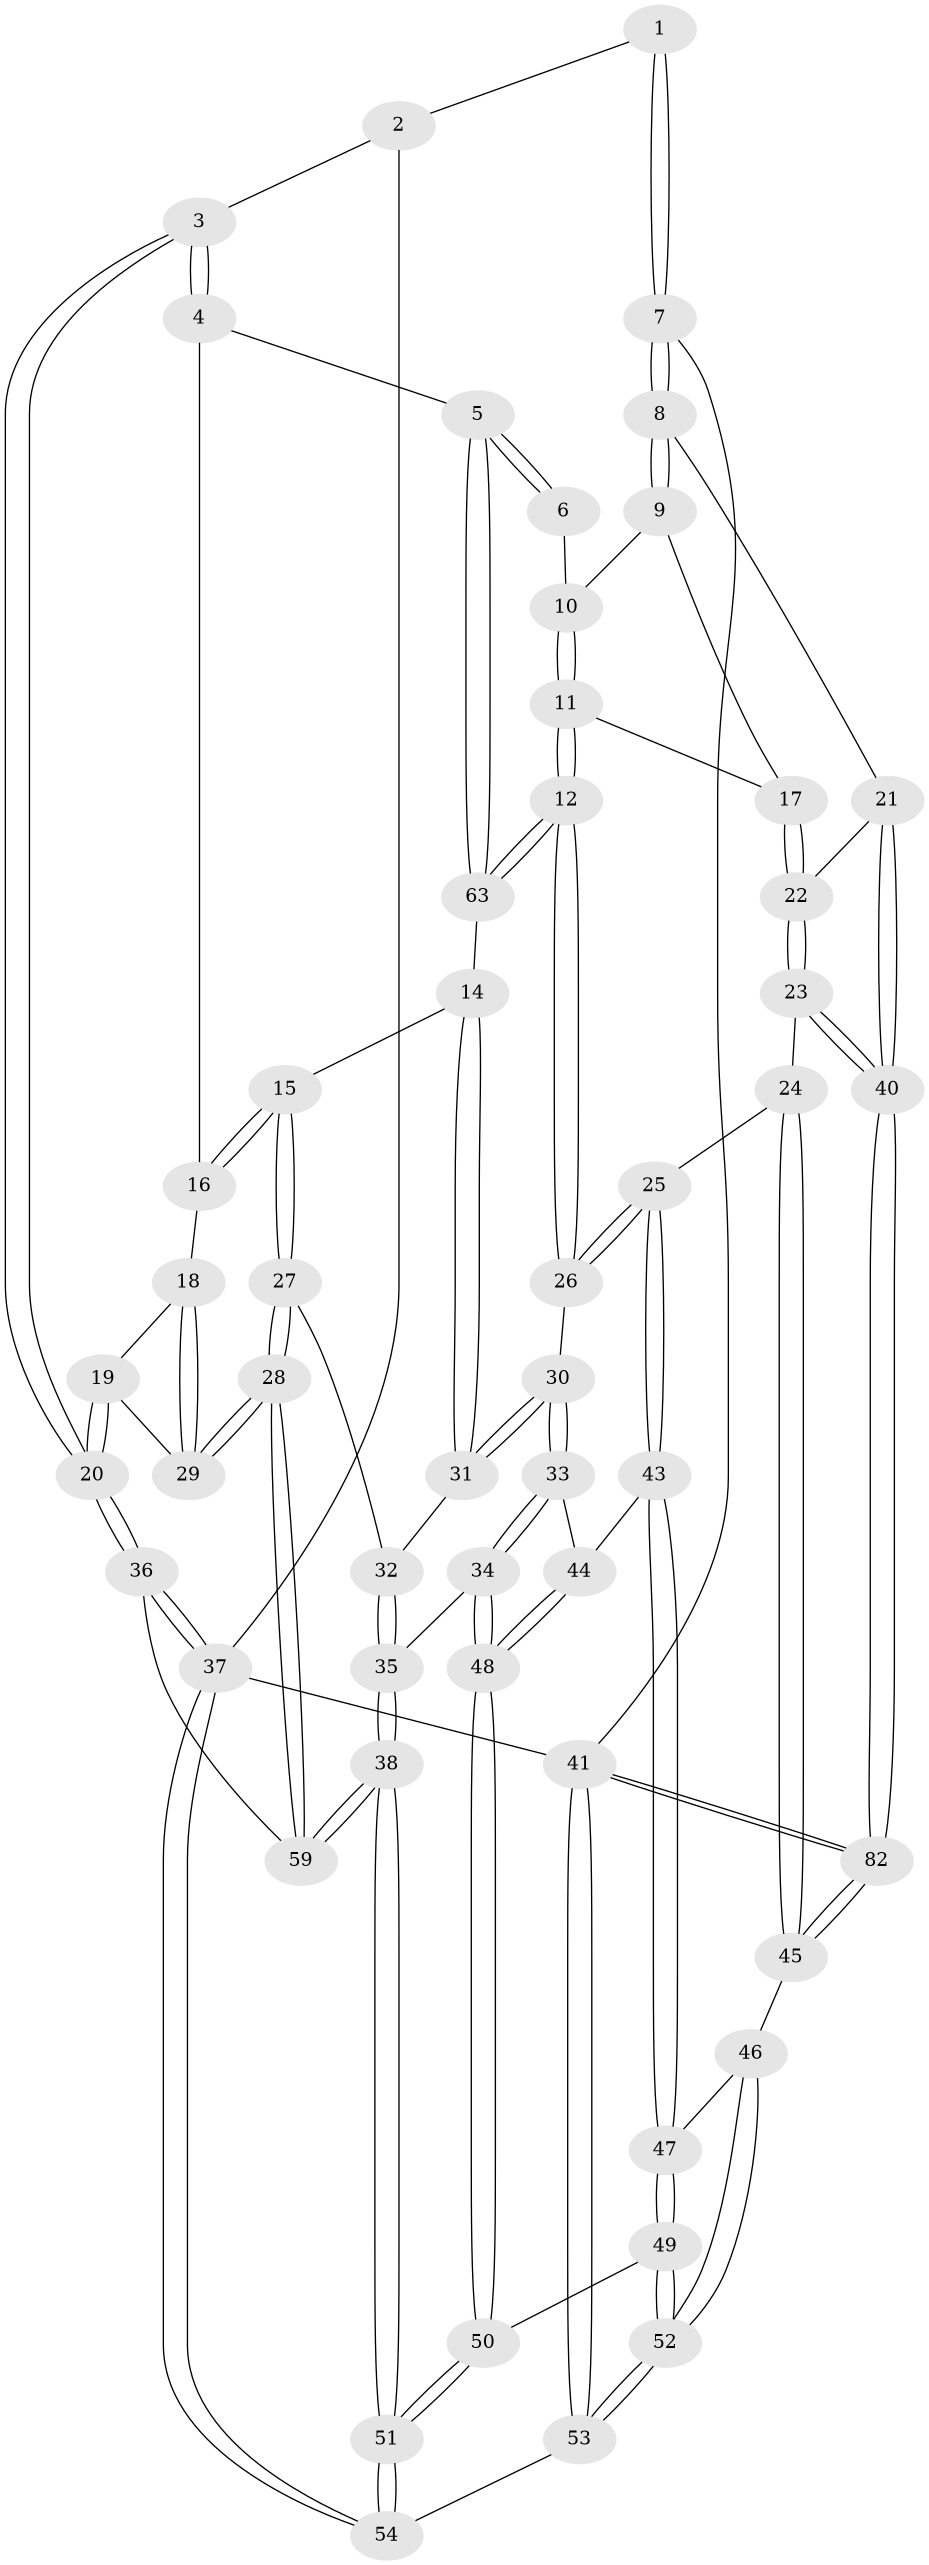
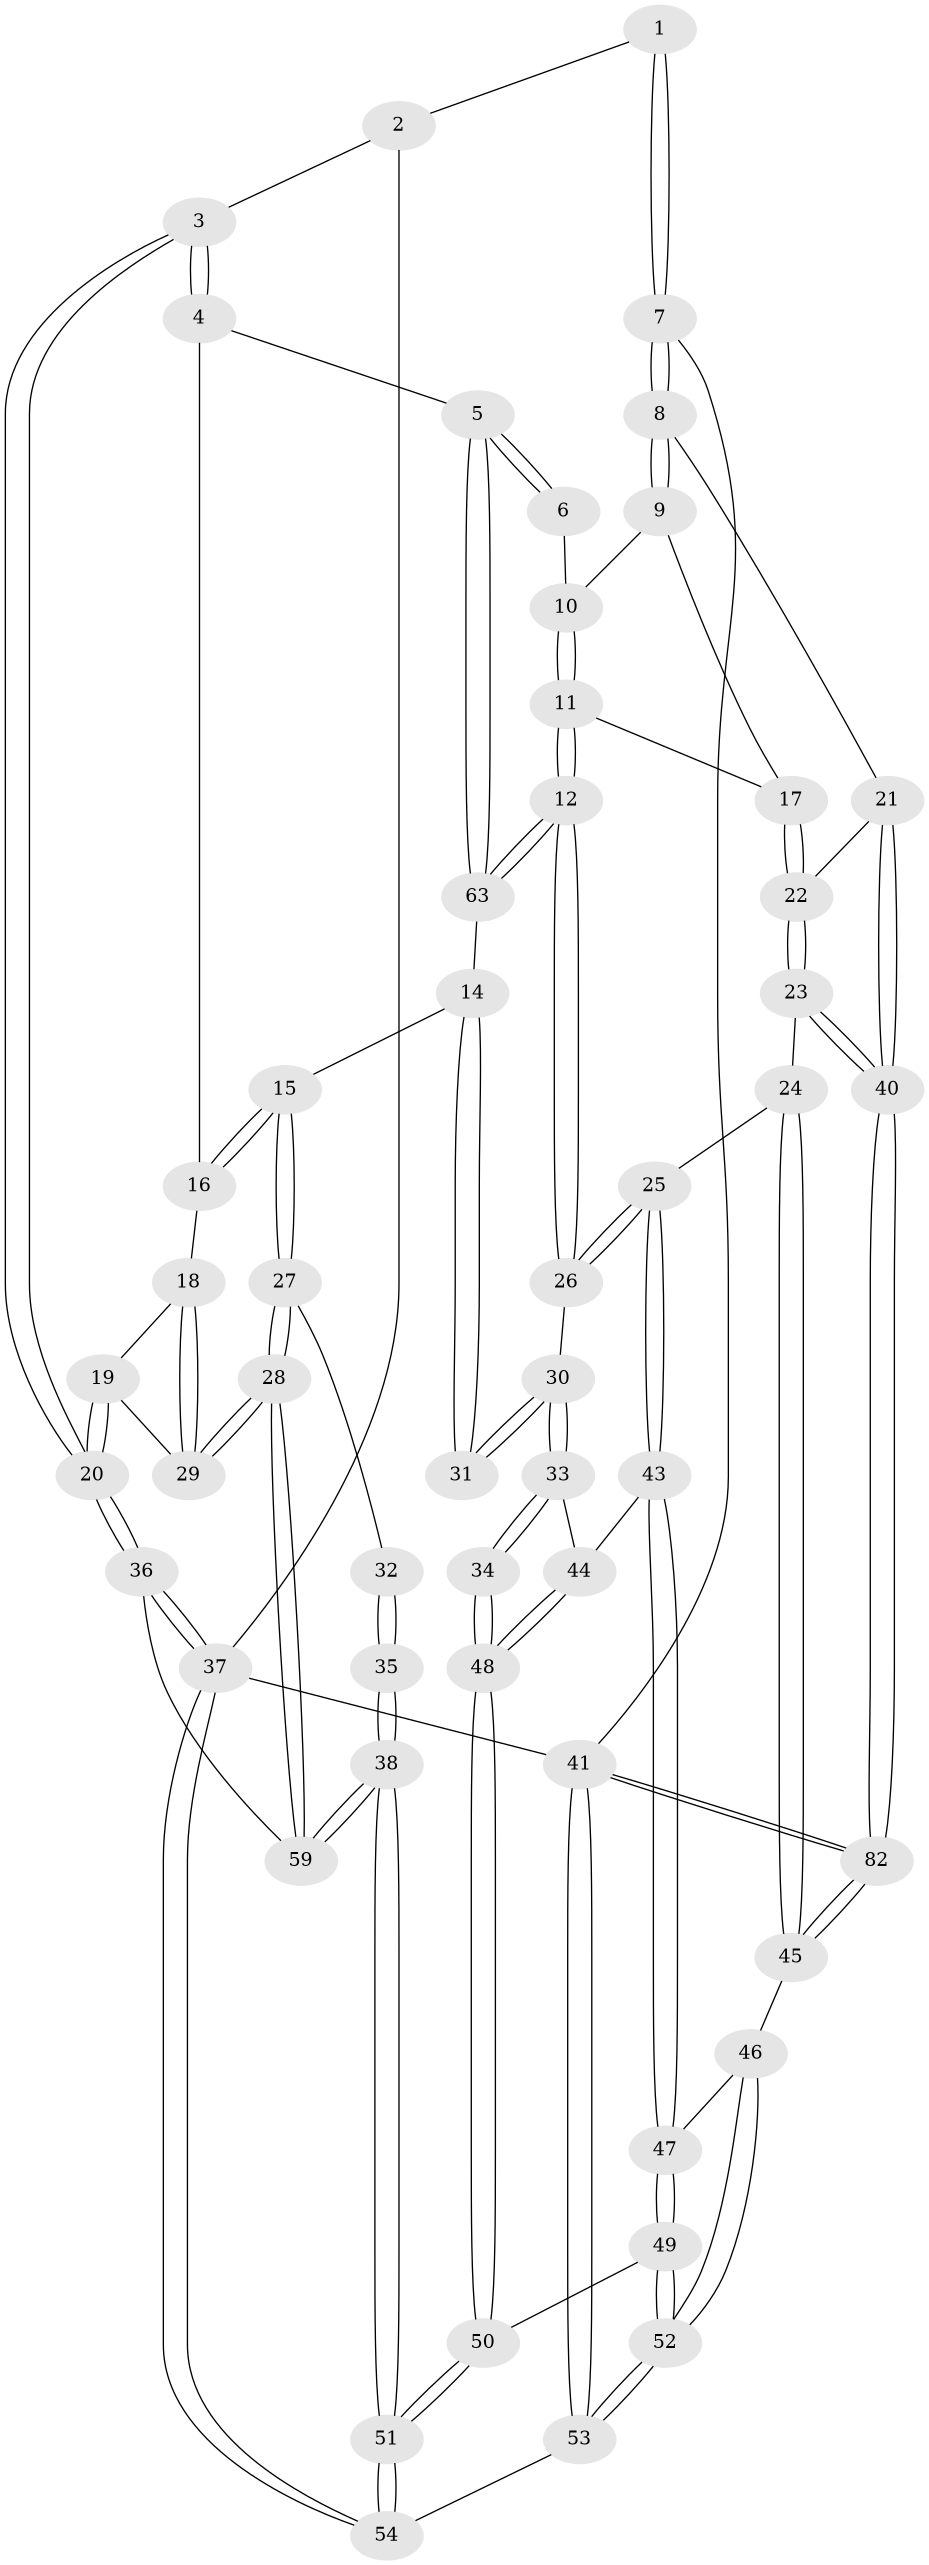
  graph {
    node [color=gray90 style=filled]
    1
    2
    7
    3
    37
    8
    41
    4
    20
    54
    5
    16
    36
    6
    n15 [label=63]
    18
    10
    14
    11
    9
    21
    n22 [label=82]
    53
    17
    22
    40
    12
    26
    30
    15
    31
    27
    32
    28
    19
    29
    23
    n38 [label=59]
    24
    25
    45
    43
    46
    44
    47
    33
    35
    34
    38
    48
    50
    51
    49
    52
    1 -- 2
    1 -- 7
    1 -- 7
    2 -- 3
    2 -- 37
    7 -- 8
    7 -- 8
    7 -- 41
    3 -- 4
    3 -- 4
    3 -- 20
    3 -- 20
    37 -- 41
    37 -- 54
    37 -- 54
    8 -- 9
    8 -- 9
    8 -- 21
    41 -- n22
    41 -- n22
    41 -- 53
    41 -- 53
    4 -- 5
    4 -- 16
    20 -- 36
    20 -- 36
    5 -- 6
    5 -- 6
    5 -- n15
    5 -- n15
    16 -- 18
    36 -- 37
    36 -- 37
    36 -- n38
    6 -- 10
    n15 -- 14
    18 -- 19
    18 -- 29
    18 -- 29
    10 -- 11
    10 -- 11
    14 -- 15
    14 -- 31
    14 -- 31
    11 -- 17
    11 -- 12
    11 -- 12
    9 -- 10
    9 -- 17
    21 -- 22
    21 -- 40
    21 -- 40
    n22 -- 45
    n22 -- 45
    53 -- 54
    17 -- 22
    17 -- 22
    22 -- 23
    22 -- 23
    40 -- n22
    40 -- n22
    12 -- n15
    12 -- n15
    12 -- 26
    12 -- 26
    26 -- 30
    30 -- 31
    30 -- 31
    30 -- 33
    30 -- 33
    15 -- 16
    15 -- 16
    15 -- 27
    15 -- 27
-   31 -- 32
    27 -- 32
    27 -- 28
    27 -- 28
    32 -- 35
    32 -- 35
    28 -- 29
    28 -- 29
    28 -- n38
    28 -- n38
    19 -- 20
    19 -- 20
    19 -- 29
    23 -- 40
    23 -- 40
    23 -- 24
    24 -- 25
    24 -- 45
    24 -- 45
    25 -- 26
    25 -- 26
    25 -- 43
    25 -- 43
    45 -- 46
    43 -- 44
    43 -- 47
    43 -- 47
    46 -- 47
    46 -- 52
    46 -- 52
    44 -- 48
    44 -- 48
    47 -- 49
    47 -- 49
    33 -- 44
    33 -- 34
    33 -- 34
    35 -- 38
    35 -- 38
-   34 -- 35
    34 -- 48
    34 -- 48
    38 -- n38
    38 -- n38
    38 -- 51
    38 -- 51
    48 -- 50
    48 -- 50
    50 -- 51
    50 -- 51
    51 -- 54
    51 -- 54
    49 -- 50
    49 -- 52
    49 -- 52
    52 -- 53
    52 -- 53
  }
